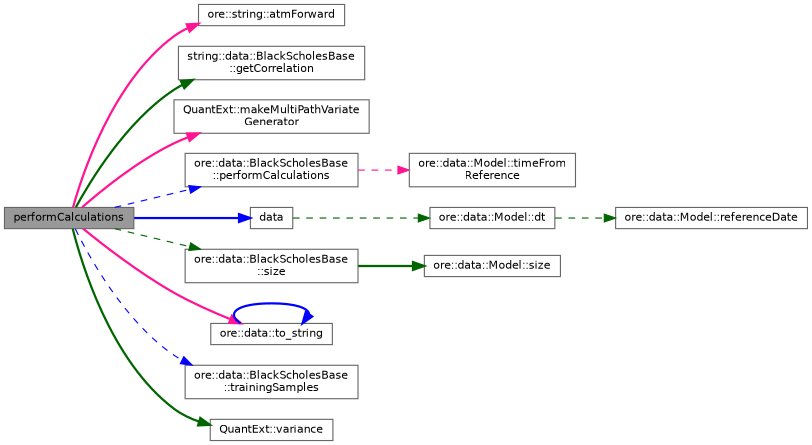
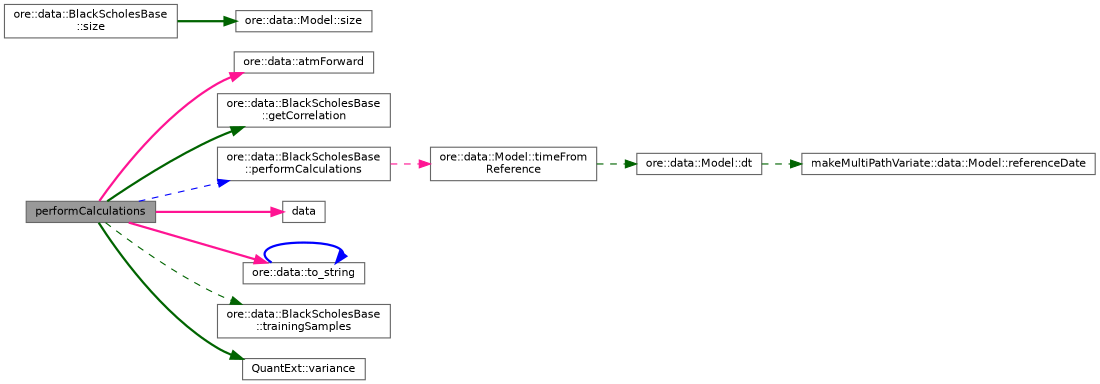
  digraph {
    rankdir=LR
    node [color=grey40 fillcolor=white fontname=Helvetica fontsize=10 shape=box style=filled]
    edge [color=darkgreen fontname=Helvetica fontsize=10 labelfontname=Helvetica labelfontsize=10 style=bold]
    n1 [color=gray40 fillcolor=grey60 fontcolor=black height=0.2 label=performCalculations width=0.4]
-   n2 [height=0.2 label="ore::string::atmForward" width=0.4]
-   n3 [height=0.2 label="string::data::BlackScholesBase\l::getCorrelation" width=0.4]
-   n4 [height=0.2 label="QuantExt::makeMultiPathVariate\lGenerator" width=0.4]
+   n2 [height=0.2 label="ore::data::atmForward" width=0.4]
+   n3 [height=0.2 label="ore::data::BlackScholesBase\l::getCorrelation" width=0.4]
    n5 [height=0.2 label="ore::data::BlackScholesBase\l::performCalculations" width=0.4]
    n6 [height=0.2 label=data width=0.4]
    n7 [height=0.2 label="ore::data::BlackScholesBase\l::size" width=0.4]
    n8 [height=0.2 label="ore::data::to_string" width=0.4]
    n9 [height=0.2 label="ore::data::BlackScholesBase\l::trainingSamples" width=0.4]
    n10 [height=0.2 label="QuantExt::variance" width=0.4]
    n11 [height=0.2 label="ore::data::Model::timeFrom\lReference" width=0.4]
    n12 [height=0.2 label="ore::data::Model::size" width=0.4]
    n13 [height=0.2 label="ore::data::Model::dt" width=0.4]
-   n14 [height=0.2 label="ore::data::Model::referenceDate" width=0.4]
+   n14 [height=0.2 label="makeMultiPathVariate::data::Model::referenceDate" width=0.4]
    n1 -> n2 [color=deeppink]
    n1 -> n3
-   n1 -> n4 [color=deeppink]
    n1 -> n5 [color=blue style=dashed]
-   n1 -> n6 [color=blue]
-   n1 -> n7 [style=dashed]
+   n1 -> n6 [color=deeppink]
    n1 -> n8 [color=deeppink]
-   n1 -> n9 [color=blue style=dashed]
+   n1 -> n9 [style=dashed]
    n1 -> n10
    n5 -> n11 [color=deeppink style=dashed]
    n7 -> n12
    n8 -> n8 [color=blue]
-   n6 -> n13 [style=dashed]
+   n11 -> n13 [style=dashed]
    n13 -> n14 [style=dashed]
  }
